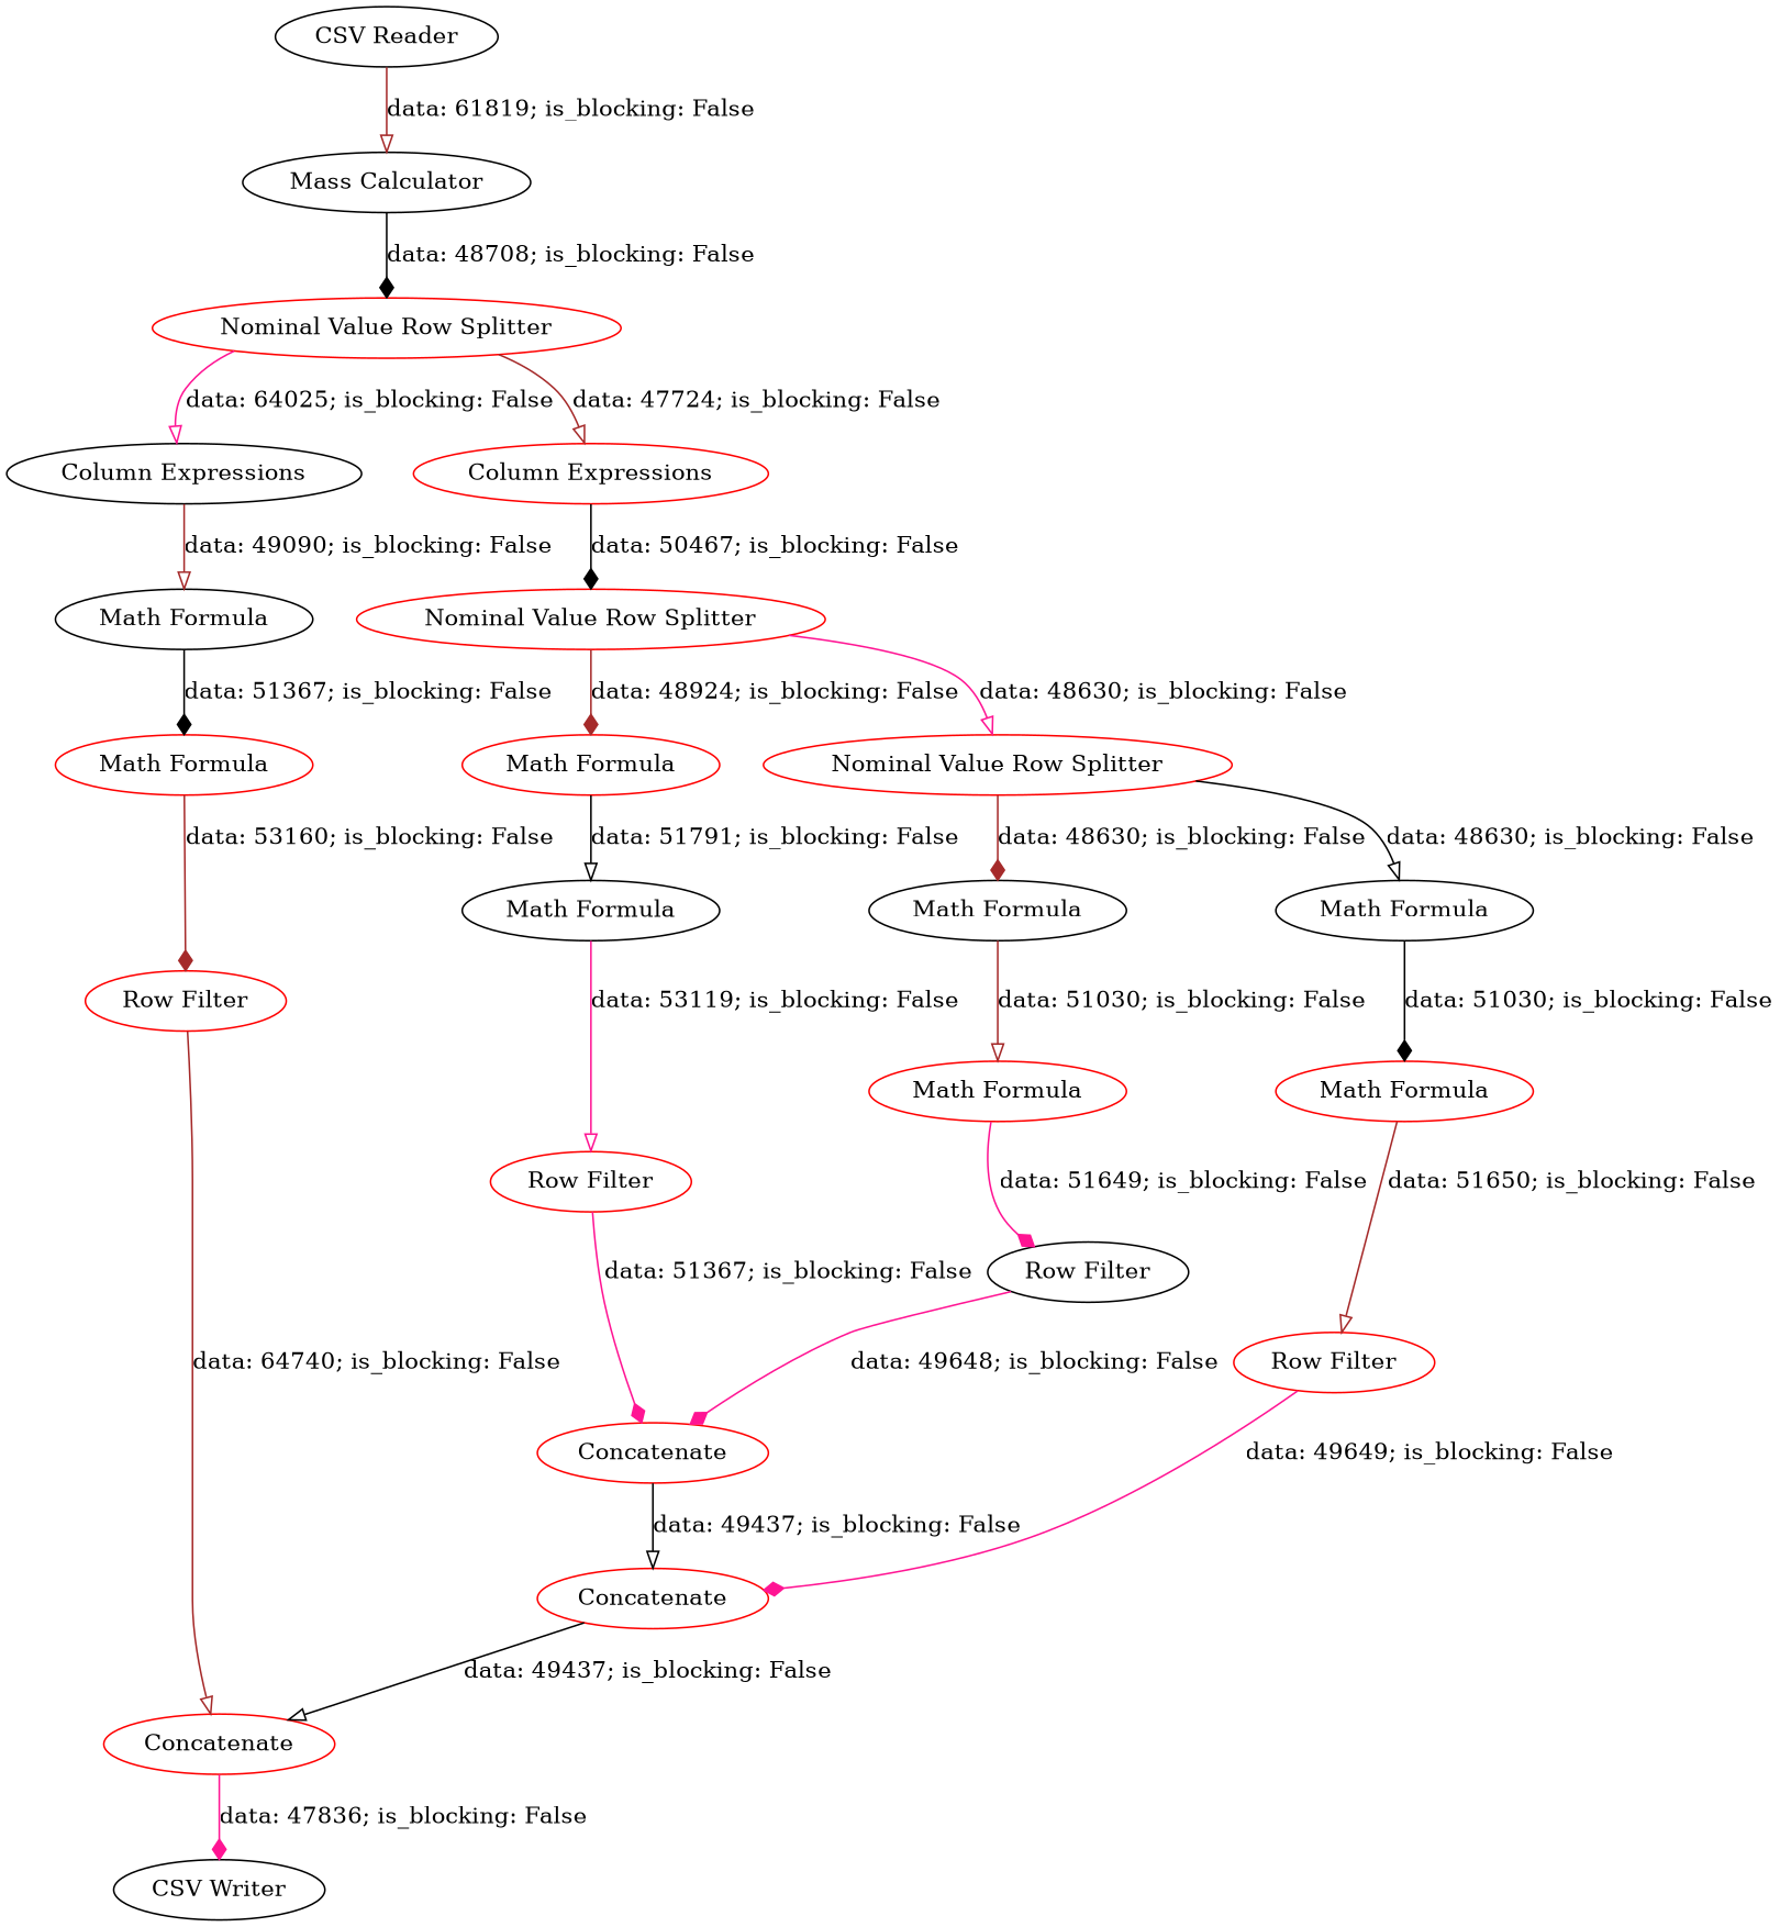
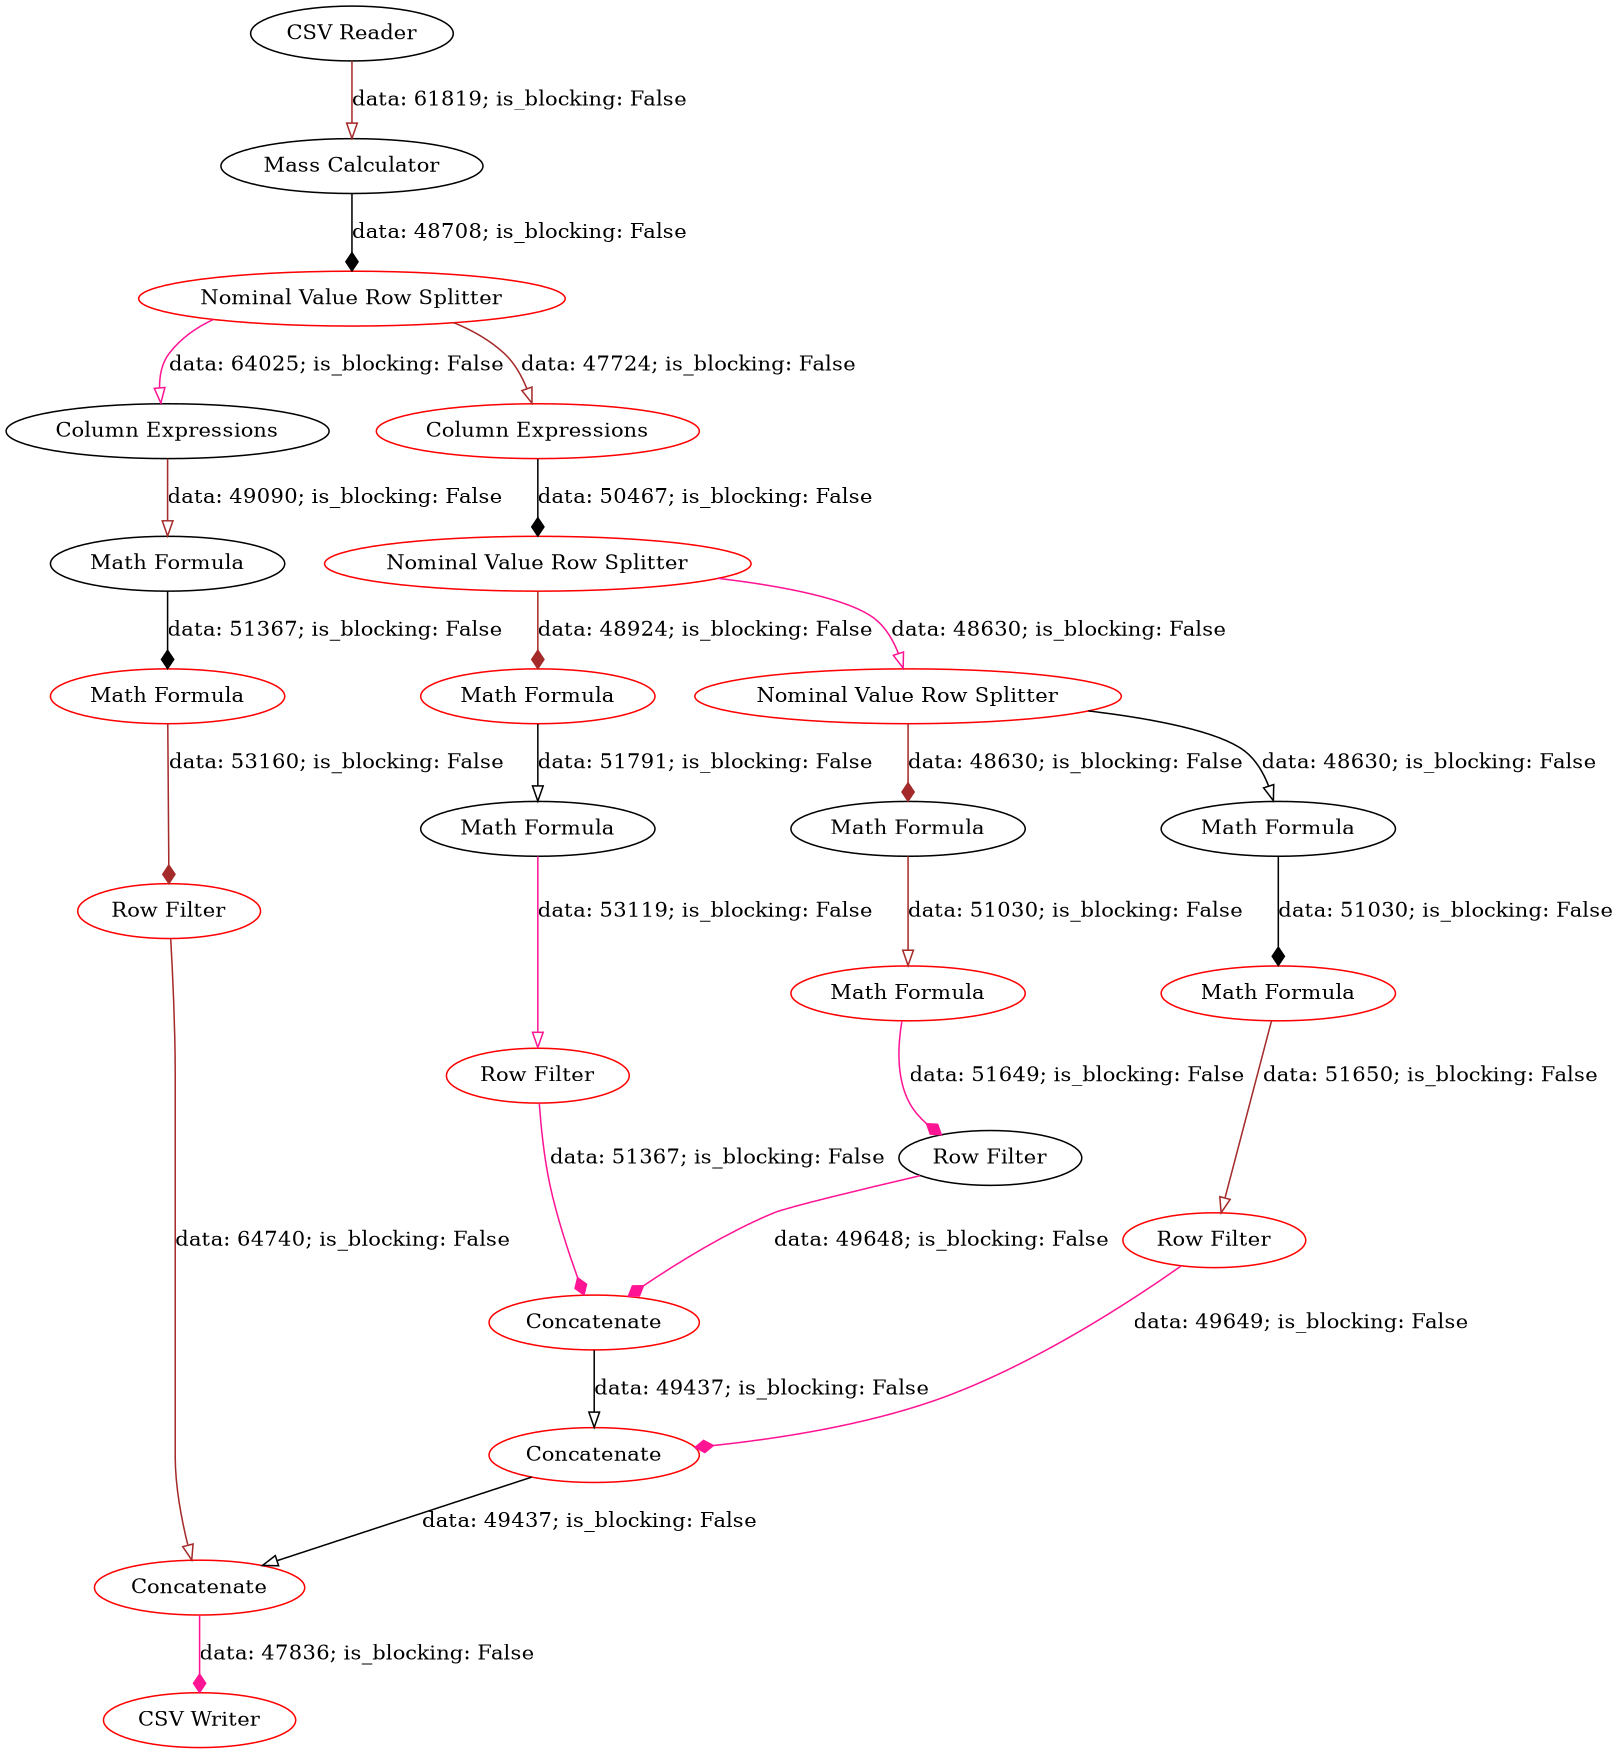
  digraph {
    rankdir=TB
    node [color=red]
    edge [arrowhead=onormal color=brown]
    n1 [label=Concatenate]
-   n2 [color=black label="CSV Writer"]
+   n2 [label="CSV Writer"]
    n3 [color=black label="Mass Calculator"]
    n4 [label="Nominal Value Row Splitter"]
    n5 [color=black label="Column Expressions"]
    n6 [label="Column Expressions"]
    n7 [label="Math Formula"]
    n8 [label="Row Filter"]
    n9 [label=Concatenate]
    n10 [label="Math Formula"]
    n11 [label="Row Filter"]
    n12 [color=black label="Math Formula"]
    n13 [label="Math Formula"]
    n14 [color=black label="Math Formula"]
    n15 [label="Row Filter"]
    n16 [label=Concatenate]
    n17 [label="Nominal Value Row Splitter"]
    n18 [label="Nominal Value Row Splitter"]
    n19 [color=black label="Math Formula"]
    n20 [color=black label="Math Formula"]
    n21 [color=black label="Row Filter"]
    n22 [label="Math Formula"]
    n23 [color=black label="CSV Reader"]
    n1 -> n2 [arrowhead=diamond color=deeppink label="data: 47836; is_blocking: False"]
    n3 -> n4 [arrowhead=diamond color=black label="data: 48708; is_blocking: False"]
    n4 -> n5 [color=deeppink label="data: 64025; is_blocking: False"]
    n4 -> n6 [label="data: 47724; is_blocking: False"]
    n5 -> n12 [label="data: 49090; is_blocking: False"]
    n6 -> n17 [arrowhead=diamond color=black label="data: 50467; is_blocking: False"]
    n7 -> n8 [label="data: 51650; is_blocking: False"]
    n8 -> n9 [arrowhead=diamond color=deeppink label="data: 49649; is_blocking: False"]
    n9 -> n1 [color=black label="data: 49437; is_blocking: False"]
    n10 -> n11 [arrowhead=diamond label="data: 53160; is_blocking: False"]
    n11 -> n1 [label="data: 64740; is_blocking: False"]
    n12 -> n10 [arrowhead=diamond color=black label="data: 51367; is_blocking: False"]
    n13 -> n14 [color=black label="data: 51791; is_blocking: False"]
    n14 -> n15 [color=deeppink label="data: 53119; is_blocking: False"]
    n15 -> n16 [arrowhead=diamond color=deeppink label="data: 51367; is_blocking: False"]
    n16 -> n9 [color=black label="data: 49437; is_blocking: False"]
    n17 -> n13 [arrowhead=diamond label="data: 48924; is_blocking: False"]
    n17 -> n18 [color=deeppink label="data: 48630; is_blocking: False"]
    n18 -> n19 [color=black label="data: 48630; is_blocking: False"]
    n18 -> n20 [arrowhead=diamond label="data: 48630; is_blocking: False"]
    n19 -> n7 [arrowhead=diamond color=black label="data: 51030; is_blocking: False"]
    n20 -> n22 [label="data: 51030; is_blocking: False"]
    n21 -> n16 [arrowhead=diamond color=deeppink label="data: 49648; is_blocking: False"]
    n22 -> n21 [arrowhead=diamond color=deeppink label="data: 51649; is_blocking: False"]
    n23 -> n3 [label="data: 61819; is_blocking: False"]
  }
